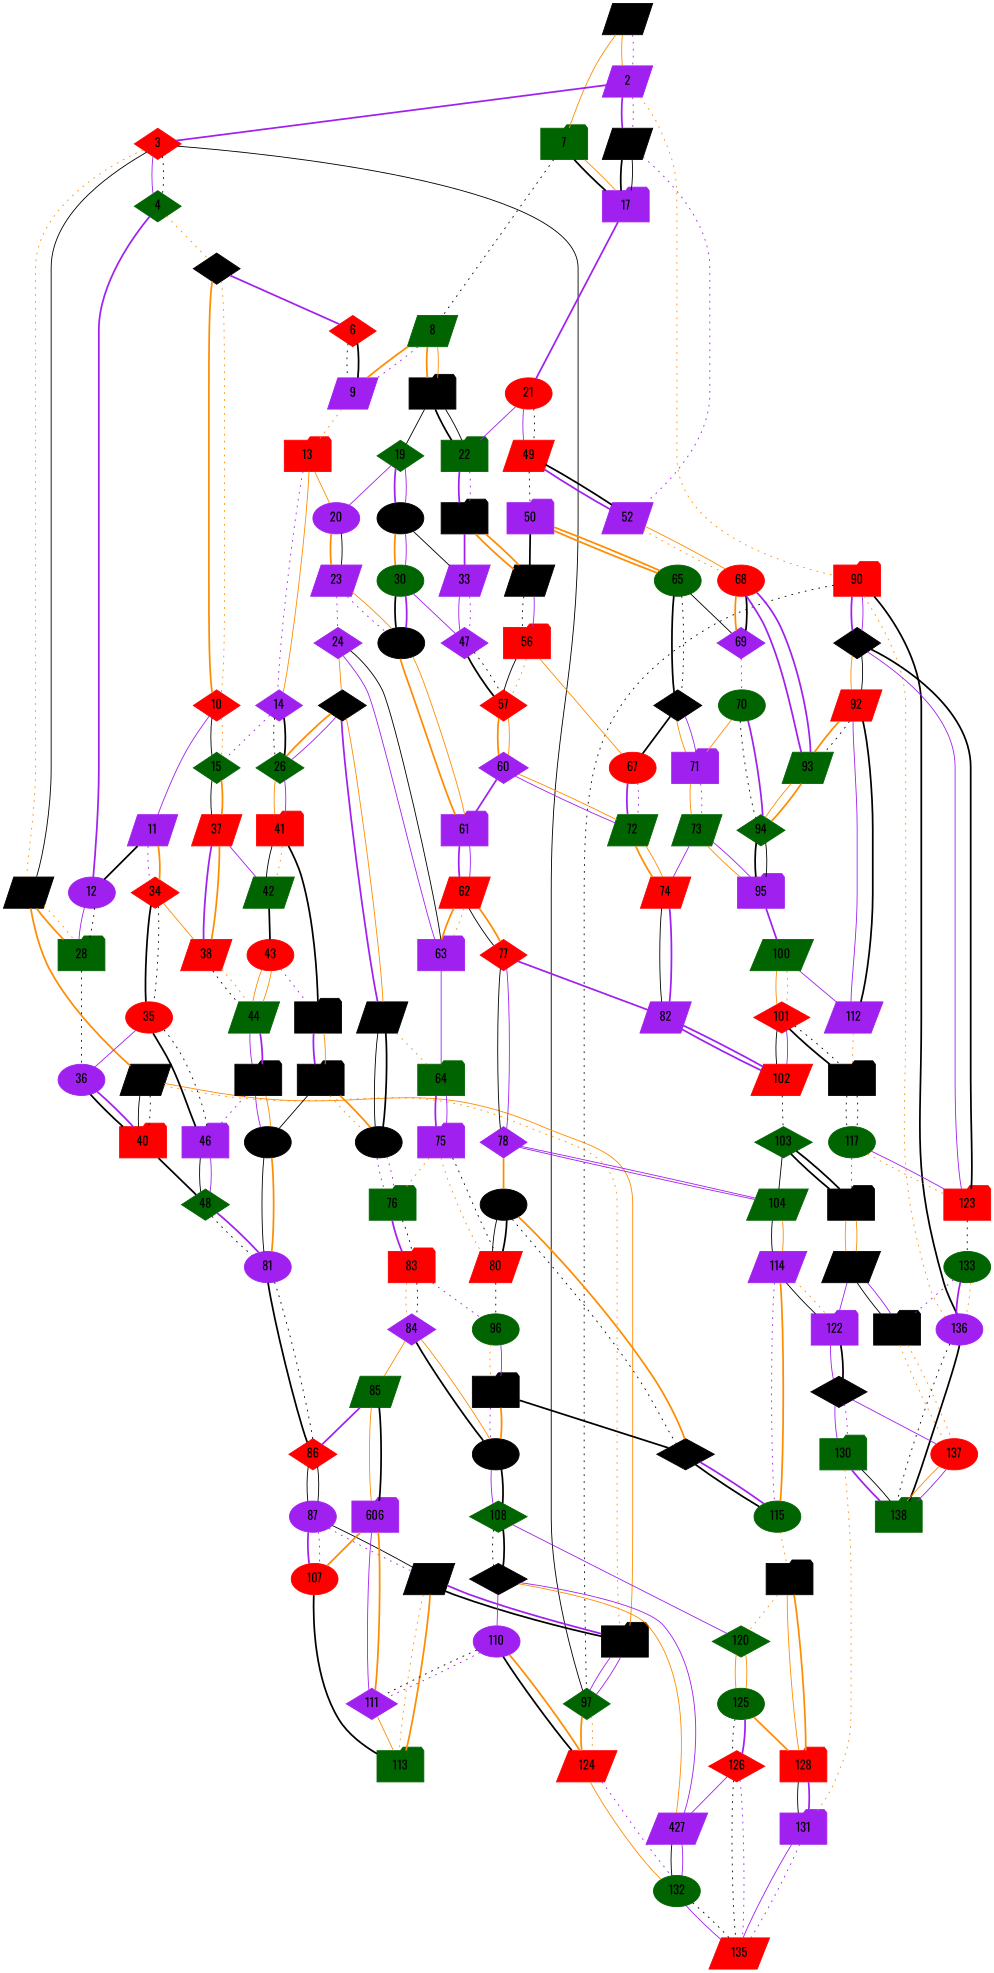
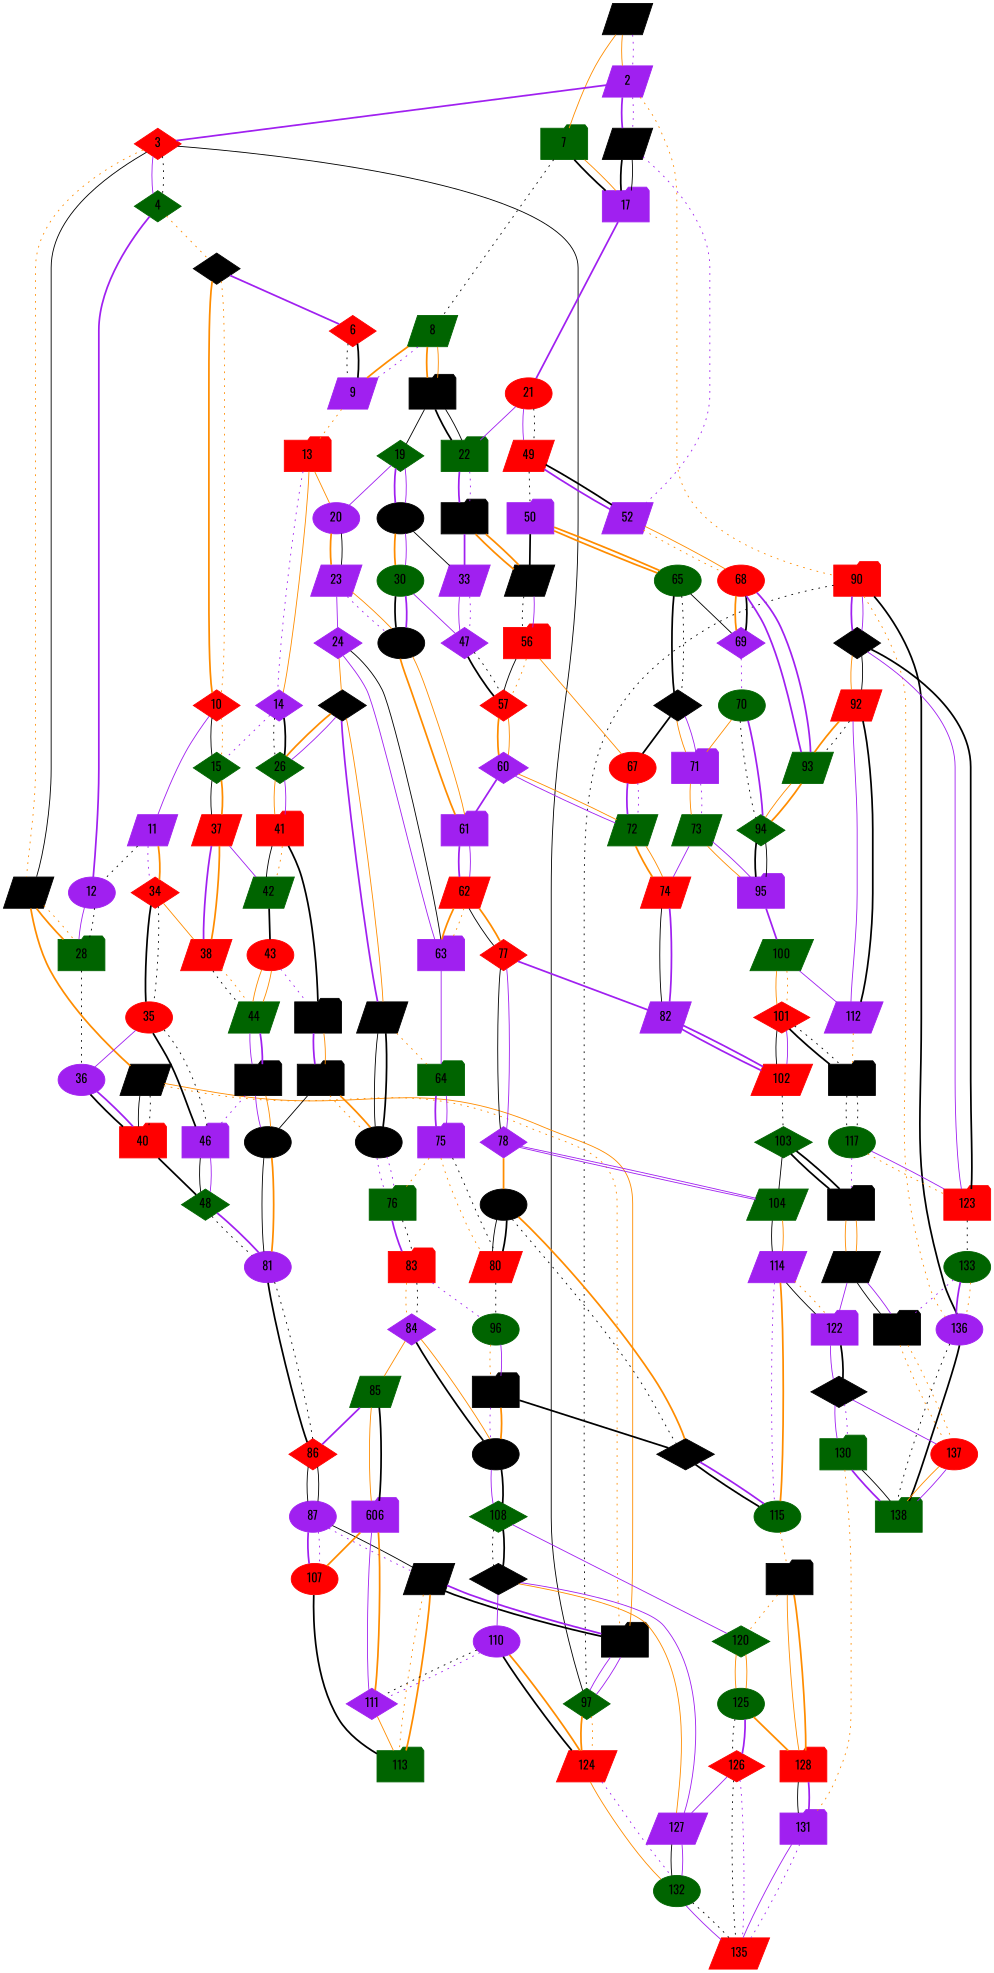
  graph {
    fontname=Oswald
    node [color=purple fontname=Oswald shape=folder style=filled]
    edge [color=purple fontname=Oswald style=solid]
    1 [color=black shape=parallelogram]
    2 [shape=parallelogram]
    7 [color=darkgreen]
    3 [color=red shape=diamond]
    16 [color=black shape=parallelogram]
    90 [color=red]
    8 [color=darkgreen shape=parallelogram]
    17
    4 [color=darkgreen shape=diamond]
    27 [color=black shape=parallelogram]
    97 [color=darkgreen shape=diamond]
    52 [shape=parallelogram]
    91 [color=black shape=diamond]
    136 [shape=ellipse]
    5 [color=black shape=diamond]
    12 [shape=ellipse]
    28 [color=darkgreen]
    39 [color=black shape=parallelogram]
    124 [color=red shape=parallelogram]
    6 [color=red shape=diamond]
    10 [color=red shape=diamond]
    9 [shape=parallelogram]
    11 [shape=parallelogram]
    15 [color=darkgreen shape=diamond]
    13 [color=red]
    18 [color=black]
    21 [color=red shape=ellipse]
    19 [color=darkgreen shape=diamond]
    22 [color=darkgreen]
    14 [shape=diamond]
    20 [shape=ellipse]
    34 [color=red shape=diamond]
    37 [color=red shape=parallelogram]
    35 [color=red shape=ellipse]
    38 [color=red shape=parallelogram]
    36 [shape=ellipse]
    26 [color=darkgreen shape=diamond]
    23 [shape=parallelogram]
    41 [color=red]
    42 [color=darkgreen shape=parallelogram]
    68 [color=red shape=ellipse]
    49 [color=red shape=parallelogram]
    29 [color=black shape=ellipse]
    32 [color=black]
    30 [color=darkgreen shape=ellipse]
    33 [shape=parallelogram]
    24 [shape=diamond]
    31 [color=black shape=ellipse]
    50
    51 [color=black shape=parallelogram]
    25 [color=black shape=diamond]
    63
    61
    58 [color=black shape=parallelogram]
    64 [color=darkgreen]
    59 [color=black shape=ellipse]
    53 [color=black]
    40 [color=red]
    89 [color=black]
    47 [shape=diamond]
    57 [color=red shape=diamond]
    62 [color=red shape=parallelogram]
    56 [color=red]
    46
    44 [color=darkgreen shape=parallelogram]
    48 [color=darkgreen shape=diamond]
    43 [color=red shape=ellipse]
    45 [color=black]
    81 [shape=ellipse]
    54 [color=black]
    55 [color=black shape=ellipse]
    60 [shape=diamond]
    86 [color=red shape=diamond]
    65 [color=darkgreen shape=ellipse]
    66 [color=black shape=diamond]
    69 [shape=diamond]
    67 [color=red shape=ellipse]
    93 [color=darkgreen shape=parallelogram]
    76 [color=darkgreen]
    72 [color=darkgreen shape=parallelogram]
    75
    83 [color=red]
    74 [color=red shape=parallelogram]
    77 [color=red shape=diamond]
    82 [shape=parallelogram]
    78 [shape=diamond]
    80 [color=red shape=parallelogram]
    71
    70 [color=darkgreen shape=ellipse]
    73 [color=darkgreen shape=parallelogram]
    94 [color=darkgreen shape=diamond]
    95
    100 [color=darkgreen shape=parallelogram]
    102 [color=red shape=parallelogram]
    96 [color=darkgreen shape=ellipse]
    84 [shape=diamond]
    79 [color=black shape=ellipse]
    104 [color=darkgreen shape=parallelogram]
    105 [color=black shape=diamond]
    114 [shape=parallelogram]
    115 [color=darkgreen shape=ellipse]
    98 [color=black]
    87 [shape=ellipse]
    103 [color=darkgreen shape=diamond]
    85 [color=darkgreen shape=parallelogram]
    99 [color=black shape=ellipse]
    n107 [label=606]
    108 [color=darkgreen shape=diamond]
    107 [color=red shape=ellipse]
    111 [shape=diamond]
    88 [color=black shape=parallelogram]
    113 [color=darkgreen]
    92 [color=red shape=parallelogram]
    123 [color=red]
    138 [color=darkgreen]
    112 [shape=parallelogram]
    133 [color=darkgreen shape=ellipse]
    116 [color=black]
    101 [color=red shape=diamond]
    132 [color=darkgreen shape=ellipse]
    109 [color=black shape=diamond]
    120 [color=darkgreen shape=diamond]
    117 [color=darkgreen shape=ellipse]
    118 [color=black]
    121 [color=black shape=parallelogram]
    122
    119 [color=black]
    110 [shape=ellipse]
-   127 [shape=parallelogram label=427]
+   127 [shape=parallelogram]
    125 [color=darkgreen shape=ellipse]
    129 [color=black shape=diamond]
    128 [color=red]
    134 [color=black]
    131
    126 [color=red shape=diamond]
    137 [color=red shape=ellipse]
    130 [color=darkgreen]
    135 [color=red shape=parallelogram]
    1 -- 2 [color=darkorange]
    1 -- 2 [style=dotted]
    1 -- 7 [color=darkorange]
    2 -- 3 [style=bold]
    2 -- 16 [style=bold]
    2 -- 16 [style=dotted]
    2 -- 90 [color=darkorange style=dotted]
    7 -- 8 [color=black style=dotted]
    7 -- 17 [color=black style=bold]
    7 -- 17 [color=darkorange]
    3 -- 4
    3 -- 4 [color=black style=dotted]
    3 -- 27 [color=darkorange style=dotted]
    3 -- 27 [color=black]
    3 -- 97 [color=black]
    16 -- 17 [color=black style=bold]
    16 -- 17 [color=black]
    16 -- 52 [style=dotted]
    90 -- 97 [color=black style=dotted]
    90 -- 91 [style=bold]
    90 -- 91
    90 -- 136 [color=darkorange style=dotted]
    90 -- 136 [color=black style=bold]
    8 -- 9 [color=darkorange style=bold]
    8 -- 9 [style=dotted]
    8 -- 18 [color=darkorange style=bold]
    8 -- 18 [color=darkorange]
    17 -- 21 [style=bold]
    4 -- 5 [color=darkorange style=dotted]
    4 -- 12 [style=bold]
    27 -- 28 [color=darkorange style=bold]
    27 -- 28 [color=darkorange style=dotted]
    27 -- 39 [color=darkorange style=bold]
    97 -- 124 [color=darkorange style=bold]
    97 -- 124 [color=darkorange style=dotted]
    52 -- 68 [color=darkorange style=dotted]
    52 -- 68 [color=darkorange]
    91 -- 92 [color=darkorange]
    91 -- 92 [color=black]
    91 -- 123
    91 -- 123 [color=black style=bold]
    136 -- 138 [color=black style=dotted]
    136 -- 138 [color=black style=bold]
    5 -- 6 [style=bold]
    5 -- 10 [color=darkorange style=bold]
    5 -- 10 [color=darkorange style=dotted]
    12 -- 28
    12 -- 28 [color=black style=dotted]
    28 -- 36 [color=black style=dotted]
    39 -- 40 [color=black]
    39 -- 40 [color=black style=dotted]
    39 -- 89 [color=darkorange style=dotted]
    39 -- 89 [color=darkorange]
    124 -- 132 [color=darkorange]
    124 -- 132 [style=dotted]
    6 -- 9 [color=black style=dotted]
    6 -- 9 [color=black style=bold]
    10 -- 11
    10 -- 15 [color=black]
    10 -- 15 [color=darkorange style=dotted]
    9 -- 13 [color=darkorange style=dotted]
-   11 -- 12 [color=black style=bold]
+   11 -- 12 [color=black style=dotted]
    11 -- 34 [style=dotted]
    11 -- 34 [color=darkorange style=bold]
    15 -- 37 [color=black]
    15 -- 37 [color=darkorange style=bold]
    13 -- 14 [style=dotted]
    13 -- 14 [color=darkorange]
    13 -- 20 [color=darkorange]
    18 -- 19 [color=black]
    18 -- 22 [color=black style=bold]
    18 -- 22 [color=black]
    21 -- 22
    21 -- 49
    21 -- 49 [color=black style=dotted]
    19 -- 20
    19 -- 29 [style=bold]
    19 -- 29
    22 -- 32 [style=bold]
    22 -- 32 [style=dotted]
    14 -- 15 [style=dotted]
    14 -- 26 [color=black style=dotted]
    14 -- 26 [color=black style=bold]
    20 -- 23 [color=darkorange style=bold]
    20 -- 23 [color=black]
    34 -- 35 [color=black style=bold]
    34 -- 35 [color=black style=dotted]
    34 -- 38 [color=darkorange]
    37 -- 38 [style=bold]
    37 -- 38 [color=darkorange style=bold]
    37 -- 42
    35 -- 36
    35 -- 46 [color=black style=bold]
    35 -- 46 [color=black style=dotted]
    38 -- 44 [color=black style=dotted]
    38 -- 44 [color=darkorange style=dotted]
    36 -- 40 [color=black style=bold]
    36 -- 40 [style=bold]
    26 -- 41 [color=darkorange]
    26 -- 41
-   23 -- 24 [style=dotted]
+   23 -- 24
    23 -- 31 [style=dotted]
    23 -- 31 [color=darkorange]
    41 -- 42 [color=black]
    41 -- 42 [color=darkorange style=dotted]
    41 -- 53 [color=black style=bold]
    42 -- 43 [color=black style=bold]
    68 -- 69 [color=darkorange style=bold]
    68 -- 69 [color=black style=bold]
    68 -- 93 [style=bold]
    68 -- 93 [style=bold]
    49 -- 52 [style=bold]
    49 -- 52 [color=black style=bold]
    49 -- 50 [color=black style=dotted]
    29 -- 30 [color=darkorange style=bold]
    29 -- 30
    29 -- 33 [color=black]
    32 -- 33 [style=bold]
    32 -- 51 [color=darkorange style=bold]
    32 -- 51 [color=darkorange style=bold]
    30 -- 31 [color=black style=bold]
    30 -- 31 [style=bold]
    30 -- 47
    33 -- 47
    33 -- 47 [style=dotted]
    24 -- 25 [color=darkorange]
    24 -- 63
    24 -- 63 [color=black]
    31 -- 61 [color=darkorange style=bold]
    31 -- 61 [color=darkorange]
    50 -- 51 [color=black style=bold]
    50 -- 65 [color=darkorange style=bold]
    50 -- 65 [color=darkorange style=bold]
    51 -- 56 [color=black style=dotted]
    51 -- 56
    25 -- 26 [color=darkorange style=bold]
    25 -- 26
    25 -- 58 [style=bold]
    25 -- 58 [color=darkorange]
    63 -- 64
    61 -- 62 [style=bold]
    61 -- 62
    58 -- 64 [color=darkorange style=dotted]
    58 -- 59 [color=black]
    58 -- 59 [color=black style=bold]
    64 -- 75 [style=bold]
    64 -- 75
    59 -- 76 [style=dotted]
    59 -- 76 [style=dotted]
    53 -- 54 [style=bold]
    53 -- 54 [color=darkorange]
    40 -- 48 [color=black style=bold]
    89 -- 97
    89 -- 97
    47 -- 57 [color=black style=bold]
    47 -- 57 [color=black style=dotted]
    57 -- 60 [color=darkorange style=bold]
    57 -- 60 [color=darkorange]
    62 -- 63 [color=darkorange style=bold]
    62 -- 63 [color=darkorange style=dotted]
    62 -- 77 [color=black]
    62 -- 77 [color=darkorange style=bold]
    56 -- 57 [color=black]
    56 -- 57 [color=darkorange style=dotted]
    56 -- 67 [color=darkorange]
    46 -- 48 [color=black]
    46 -- 48
    44 -- 45
    44 -- 45 [style=bold]
    48 -- 81 [color=black style=dotted]
    48 -- 81 [style=bold]
    43 -- 53 [style=dotted]
    43 -- 44 [color=darkorange]
    43 -- 44 [color=darkorange]
    45 -- 46 [style=dotted]
    45 -- 55
    45 -- 55 [color=darkorange]
    81 -- 86 [color=black style=bold]
    81 -- 86 [color=black style=dotted]
    54 -- 59 [color=darkorange style=dotted]
    54 -- 59 [color=darkorange style=bold]
    54 -- 55 [color=black]
    55 -- 81 [color=black]
    55 -- 81 [color=darkorange style=bold]
    60 -- 61 [style=bold]
    60 -- 72
    60 -- 72 [color=darkorange]
    86 -- 87 [color=black]
    86 -- 87 [color=black]
    65 -- 66 [color=black style=bold]
    65 -- 66 [color=black style=dotted]
    65 -- 69 [color=black]
    66 -- 67 [color=black style=bold]
    66 -- 71 [color=darkorange]
    66 -- 71
    69 -- 70 [style=dotted]
    67 -- 72 [style=bold]
    67 -- 72 [style=dotted]
    93 -- 94 [color=darkorange]
    93 -- 94 [color=darkorange style=bold]
    76 -- 83 [style=bold]
    76 -- 83 [color=black style=dotted]
    72 -- 74 [color=darkorange style=bold]
    72 -- 74 [color=darkorange]
    75 -- 76 [color=darkorange style=dotted]
    75 -- 80 [color=darkorange style=dotted]
    75 -- 80 [color=black style=dotted]
    83 -- 96 [style=dotted]
    83 -- 84 [color=darkorange style=dotted]
    83 -- 84 [color=black style=dotted]
    74 -- 82 [color=black]
    74 -- 82 [style=bold]
    77 -- 82 [style=bold]
    77 -- 78 [color=black]
    77 -- 78
    82 -- 102 [style=bold]
    82 -- 102 [style=bold]
    78 -- 79 [color=darkorange style=bold]
    78 -- 104
    78 -- 104
    80 -- 96 [color=black style=dotted]
    71 -- 73 [color=darkorange]
    71 -- 73 [style=dotted]
    70 -- 71 [color=darkorange]
    70 -- 94 [color=black style=dotted]
    70 -- 94 [style=bold]
    73 -- 74
    73 -- 95 [color=darkorange]
    73 -- 95
    94 -- 95 [color=black style=bold]
    94 -- 95 [color=black]
    95 -- 100 [style=bold]
    100 -- 112
    100 -- 101 [color=darkorange]
    100 -- 101 [color=darkorange style=dotted]
    102 -- 103 [color=black style=dotted]
    96 -- 98 [color=darkorange style=dotted]
    96 -- 98
    84 -- 85 [color=darkorange]
    84 -- 99 [color=black style=bold]
    84 -- 99 [color=darkorange]
    79 -- 80 [color=black]
    79 -- 80 [color=black style=bold]
    79 -- 105 [color=black style=dotted]
    79 -- 105 [color=darkorange style=bold]
    104 -- 114 [color=black]
    104 -- 114 [color=darkorange]
    105 -- 115 [color=black style=bold]
    105 -- 115 [style=bold]
    114 -- 115 [style=dotted]
    114 -- 115 [color=darkorange style=bold]
    114 -- 122 [color=black]
    114 -- 122 [color=darkorange style=dotted]
    115 -- 119 [color=darkorange style=dotted]
    98 -- 105 [color=black style=bold]
    98 -- 99 [style=dotted]
    98 -- 99 [color=darkorange style=bold]
    87 -- 107 [style=bold]
    87 -- 107 [style=dotted]
    87 -- 88 [style=dotted]
    87 -- 88 [color=black]
    103 -- 104 [color=black]
    103 -- 118 [color=black style=bold]
    103 -- 118 [color=black style=bold]
    85 -- 86 [style=bold]
    85 -- n107 [color=darkorange]
    85 -- n107 [color=black style=bold]
    99 -- 108
    99 -- 108 [color=black style=bold]
    n107 -- 107 [color=darkorange style=bold]
    n107 -- 111
    n107 -- 111 [color=darkorange style=bold]
    108 -- 109 [color=black style=dotted]
    108 -- 109 [color=black style=bold]
    108 -- 120
    107 -- 113 [color=black style=bold]
    111 -- 113 [color=darkorange]
    88 -- 89 [color=black style=bold]
    88 -- 89 [style=bold]
    88 -- 113 [color=darkorange style=dotted]
    88 -- 113 [color=darkorange style=bold]
    92 -- 93 [color=darkorange style=bold]
    92 -- 93 [color=black style=dotted]
    92 -- 112
    92 -- 112 [color=black style=bold]
    123 -- 133 [color=black style=dotted]
    112 -- 116 [color=darkorange style=dotted]
    133 -- 136 [style=bold]
    133 -- 136 [color=darkorange style=dotted]
    133 -- 134 [style=dotted]
    116 -- 117 [color=black style=dotted]
    116 -- 117 [color=black style=dotted]
    101 -- 102 [color=black]
    101 -- 102
    101 -- 116 [color=black style=bold]
    101 -- 116 [color=black style=dotted]
    132 -- 135
    132 -- 135 [color=black style=dotted]
    109 -- 110
    109 -- 127 [color=darkorange]
    109 -- 127
    120 -- 125 [color=darkorange]
    120 -- 125 [color=darkorange]
    117 -- 123 [color=darkorange style=dotted]
    117 -- 123
    117 -- 118 [style=dotted]
    118 -- 121 [color=darkorange]
    118 -- 121 [color=darkorange]
    121 -- 122
    121 -- 134 [color=black]
    121 -- 134
    122 -- 129
    122 -- 129 [color=black style=bold]
    119 -- 120 [color=darkorange style=dotted]
    119 -- 128 [color=darkorange]
    119 -- 128 [color=darkorange style=bold]
    110 -- 124 [color=black style=bold]
    110 -- 124 [color=darkorange style=bold]
    110 -- 111 [color=black style=dotted]
    110 -- 111 [style=dotted]
    127 -- 132 [color=black]
    127 -- 132
    125 -- 128 [color=darkorange style=bold]
    125 -- 126 [color=black style=dotted]
    125 -- 126 [style=bold]
    129 -- 137
    129 -- 130
    129 -- 130 [style=dotted]
    128 -- 131 [color=black]
    128 -- 131 [style=bold]
    134 -- 137 [color=darkorange style=dotted]
    134 -- 137 [color=darkorange style=dotted]
    131 -- 135
    131 -- 135 [style=dotted]
    126 -- 127
    126 -- 135 [color=black style=dotted]
    126 -- 135 [style=dotted]
    137 -- 138 [color=darkorange]
    137 -- 138
    130 -- 138 [style=bold]
    130 -- 138 [color=black]
    130 -- 131 [color=darkorange style=dotted]
  }
